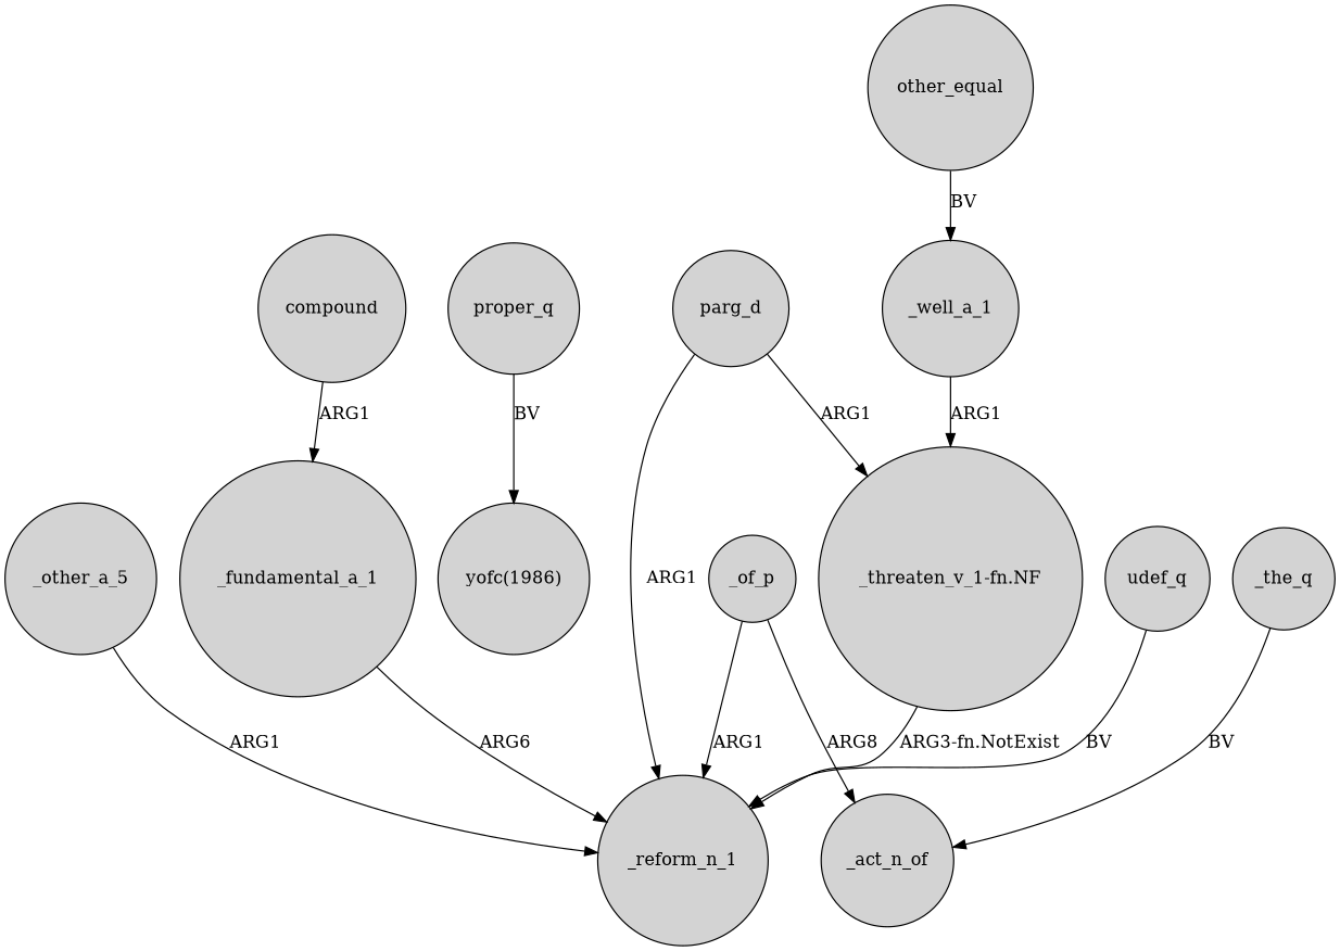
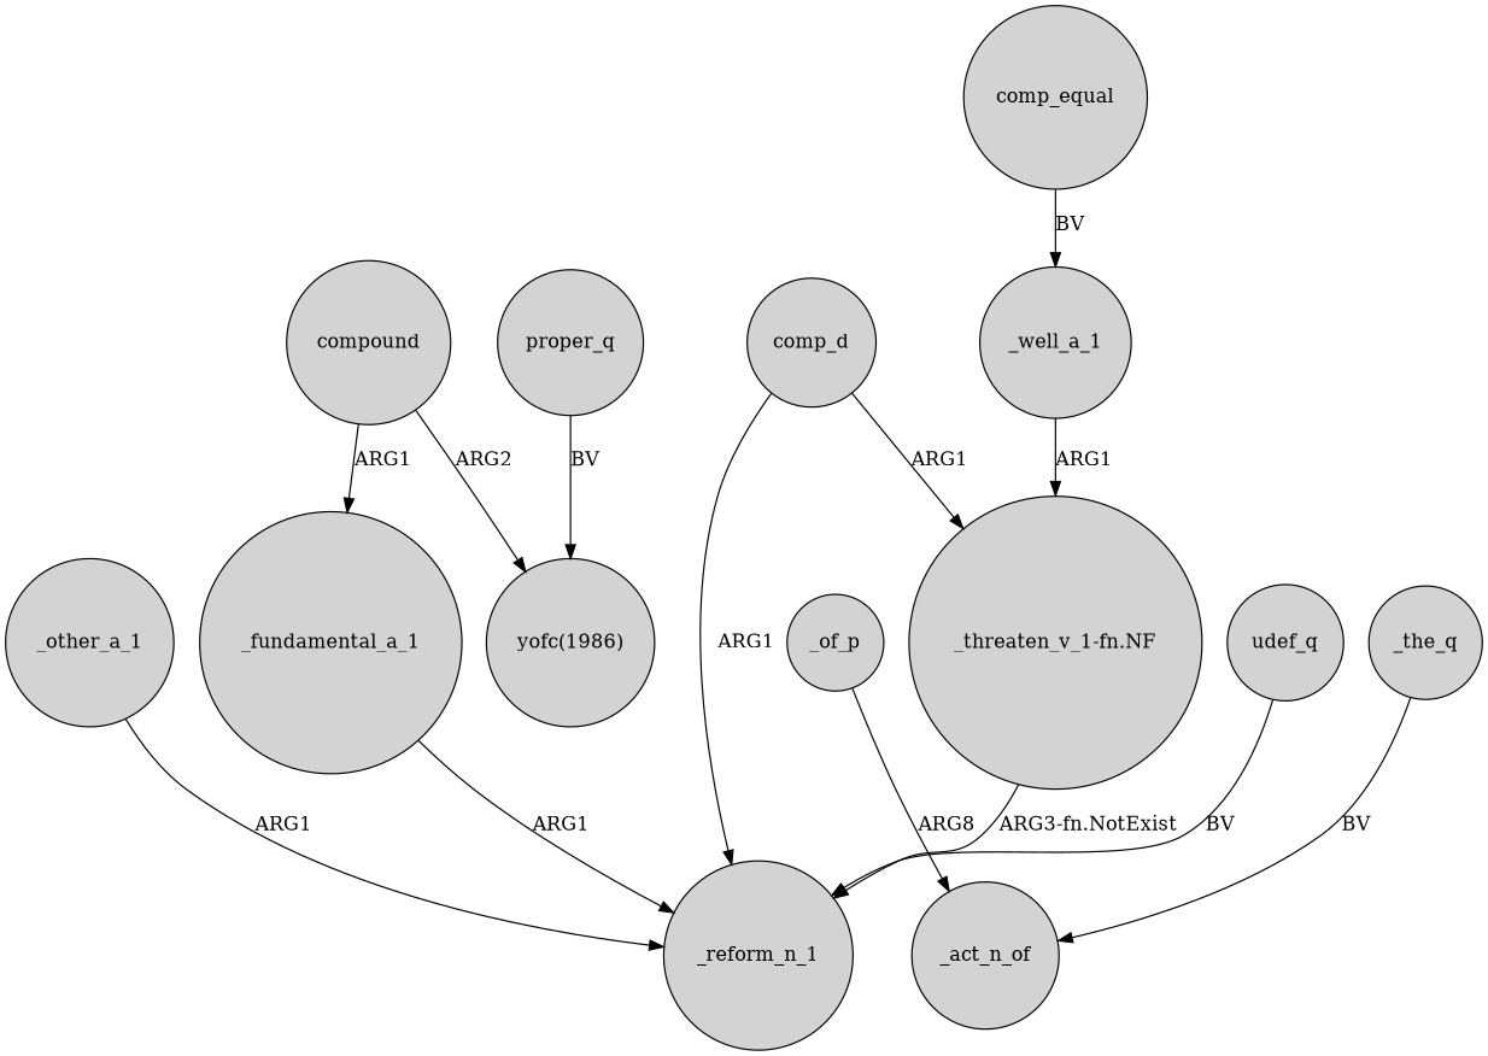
  digraph {
    node [shape=circle style=filled]
    _fundamental_a_1
    _reform_n_1
    compound
    "yofc(1986)"
-   parg_d
+   parg_d [label=comp_d]
    "_threaten_v_1-fn.NF"
-   comp_equal [label=other_equal]
+   comp_equal
    _well_a_1
    proper_q
    _of_p
    _act_n_of
    udef_q
    _the_q
-   _other_a_1 [label=_other_a_5]
-   _fundamental_a_1 -> _reform_n_1 [label=ARG6]
+   _other_a_1
+   _fundamental_a_1 -> _reform_n_1 [label=ARG1]
    compound -> _fundamental_a_1 [label=ARG1]
+   compound -> "yofc(1986)" [label=ARG2]
    parg_d -> _reform_n_1 [label=ARG1]
    parg_d -> "_threaten_v_1-fn.NF" [label=ARG1]
    "_threaten_v_1-fn.NF" -> _reform_n_1 [label="ARG3-fn.NotExist"]
    comp_equal -> _well_a_1 [label=BV]
    _well_a_1 -> "_threaten_v_1-fn.NF" [label=ARG1]
    proper_q -> "yofc(1986)" [label=BV]
-   _of_p -> _reform_n_1 [label=ARG1]
    _of_p -> _act_n_of [label=ARG8]
    udef_q -> _reform_n_1 [label=BV]
    _the_q -> _act_n_of [label=BV]
    _other_a_1 -> _reform_n_1 [label=ARG1]
  }
